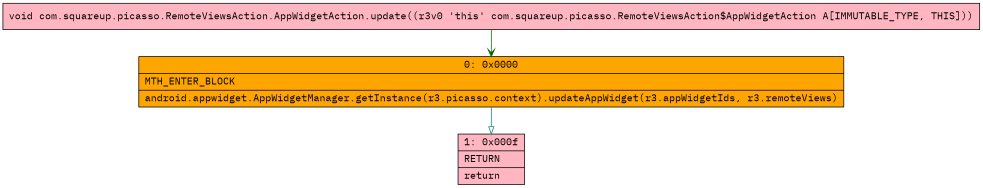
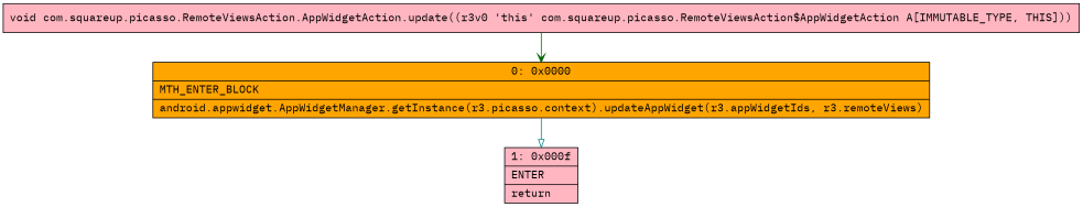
  digraph {
    fontname="IBM Plex Mono"
    node [shape=record style=filled fillcolor=lightpink fontname="IBM Plex Mono"]
    edge [fontname="IBM Plex Mono"]
    n1 [label="{0\:\ 0x0000|MTH_ENTER_BLOCK\l|android.appwidget.AppWidgetManager.getInstance(r3.picasso.context).updateAppWidget(r3.appWidgetIds, r3.remoteViews)\l}" fillcolor=orange]
-   n2 [label="{1\:\ 0x000f|RETURN\l|return\l}"]
+   n2 [label="{1\:\ 0x000f|ENTER\l|return\l}"]
    n3 [label="{void com.squareup.picasso.RemoteViewsAction.AppWidgetAction.update((r3v0 'this' com.squareup.picasso.RemoteViewsAction$AppWidgetAction A[IMMUTABLE_TYPE, THIS])) }"]
    n1 -> n2 [color=teal arrowhead=onormal]
    n3 -> n1 [color=darkgreen arrowhead=vee]
  }
